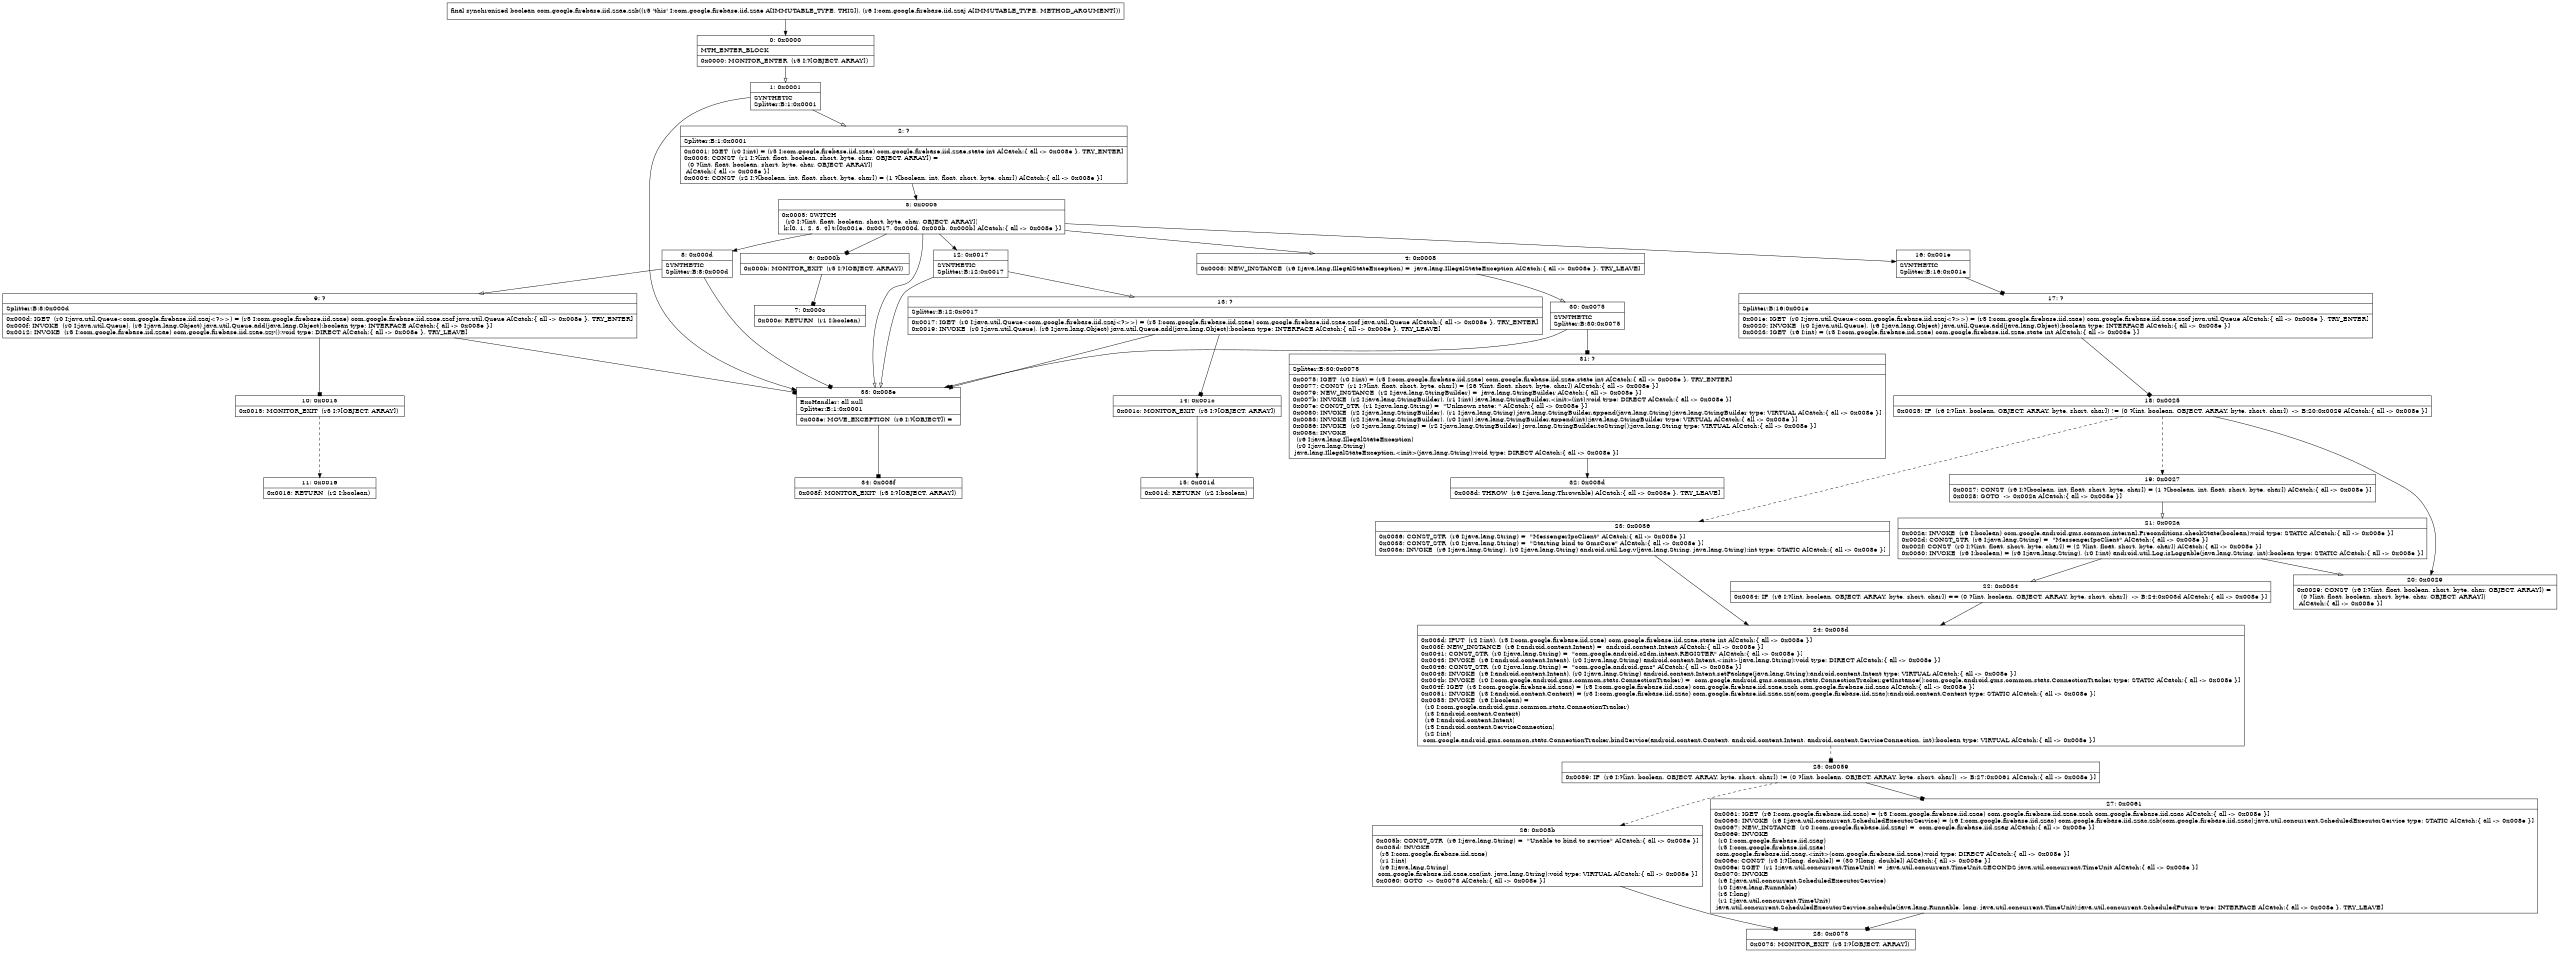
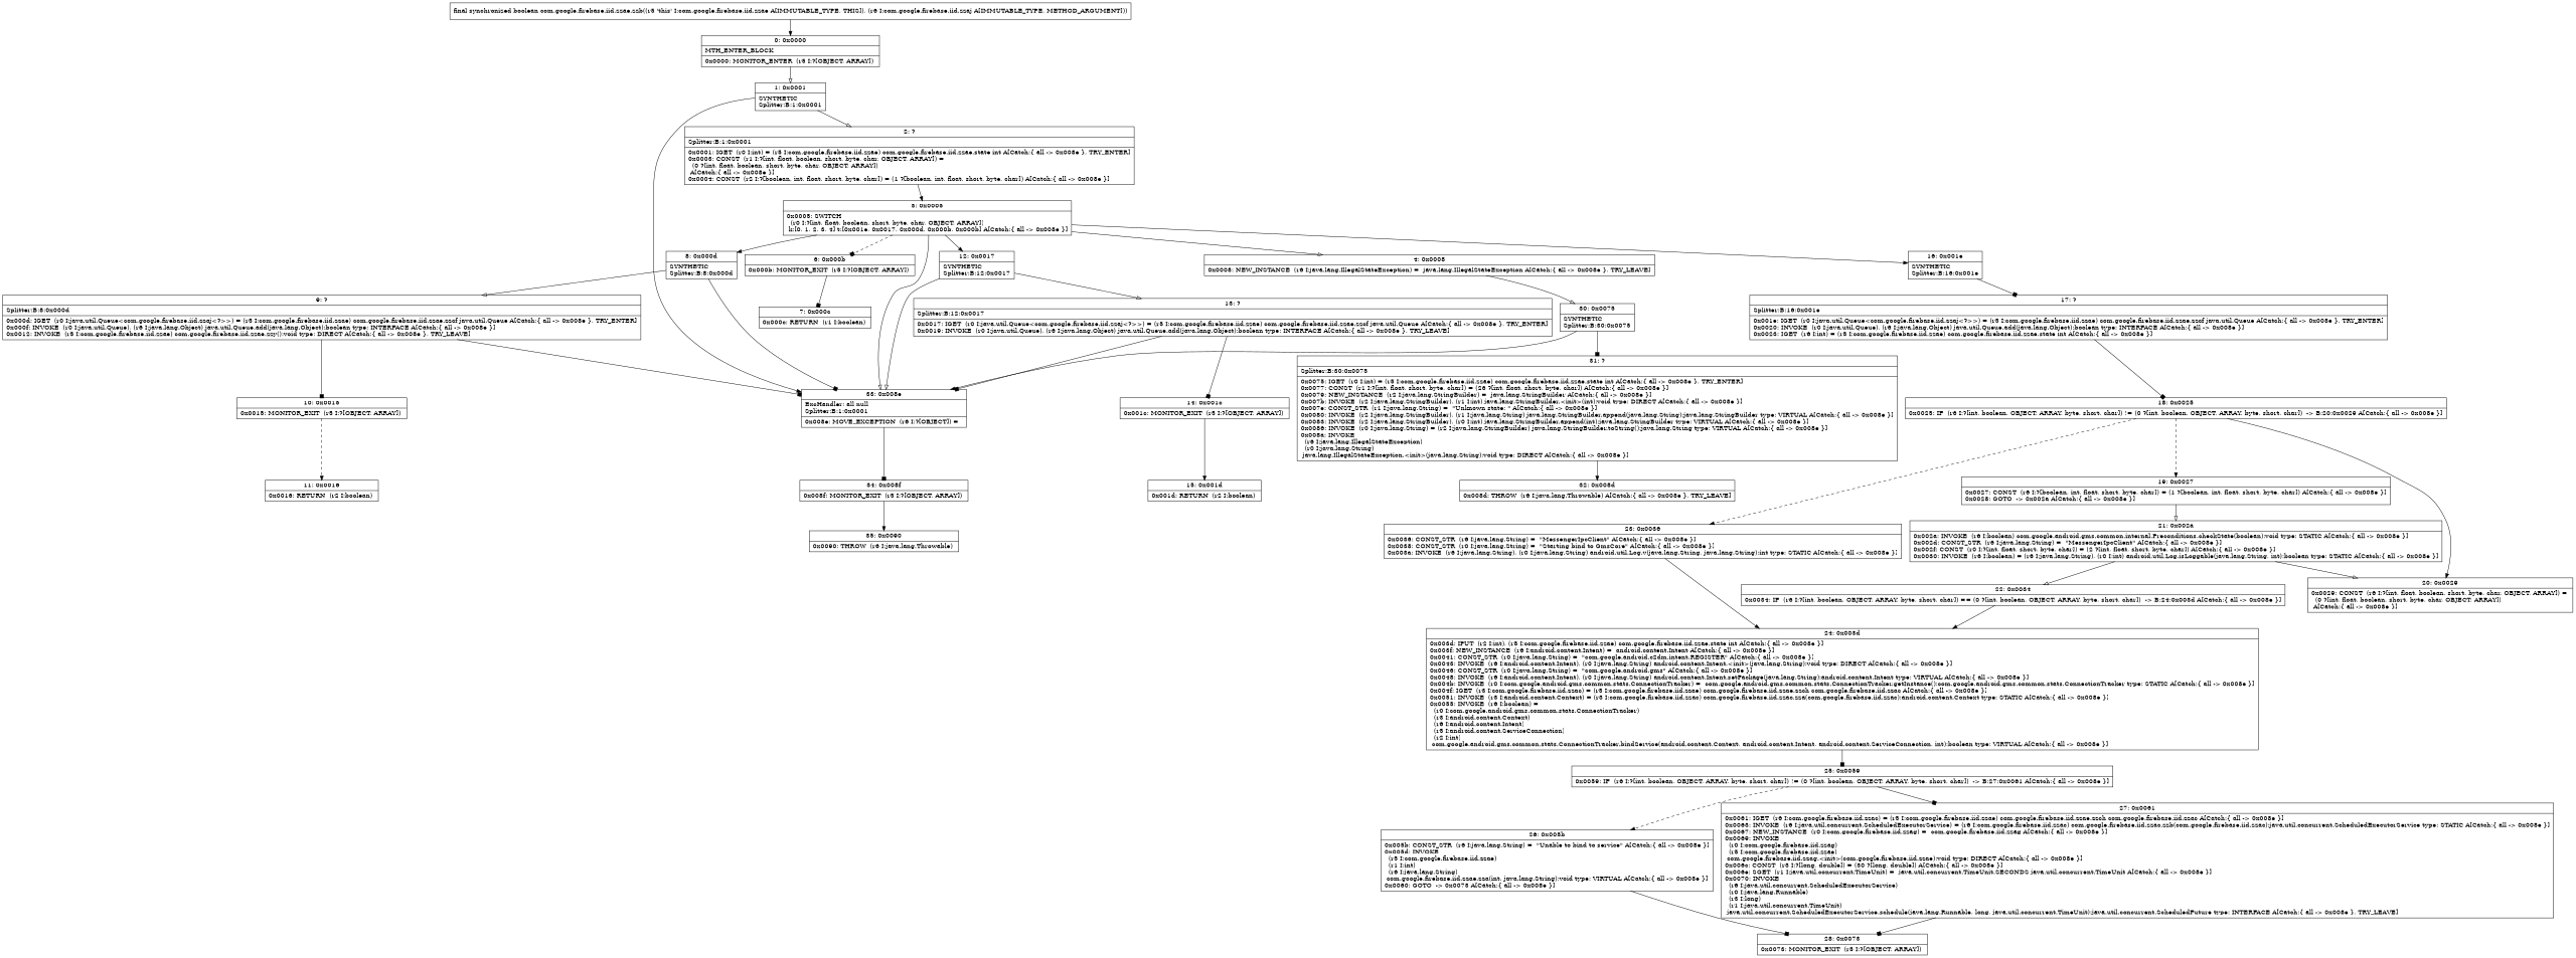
  digraph {
    node [shape=record]
    edge [arrowhead=normal]
    n1 [label="{0\:\ 0x0000|MTH_ENTER_BLOCK\l|0x0000: MONITOR_ENTER  (r5 I:?[OBJECT, ARRAY]) \l}"]
    n2 [label="{1\:\ 0x0001|SYNTHETIC\lSplitter:B:1:0x0001\l}"]
    n3 [label="{2\:\ ?|Splitter:B:1:0x0001\l|0x0001: IGET  (r0 I:int) = (r5 I:com.google.firebase.iid.zzae) com.google.firebase.iid.zzae.state int A[Catch:\{ all \-\> 0x008e \}, TRY_ENTER]\l0x0003: CONST  (r1 I:?[int, float, boolean, short, byte, char, OBJECT, ARRAY]) = \l  (0 ?[int, float, boolean, short, byte, char, OBJECT, ARRAY])\l A[Catch:\{ all \-\> 0x008e \}]\l0x0004: CONST  (r2 I:?[boolean, int, float, short, byte, char]) = (1 ?[boolean, int, float, short, byte, char]) A[Catch:\{ all \-\> 0x008e \}]\l}"]
    n4 [label="{33\:\ 0x008e|ExcHandler: all null\lSplitter:B:1:0x0001\l|0x008e: MOVE_EXCEPTION  (r6 I:?[OBJECT]) =  \l}"]
    n5 [label="{3\:\ 0x0005|0x0005: SWITCH  \l  (r0 I:?[int, float, boolean, short, byte, char, OBJECT, ARRAY])\l k:[0, 1, 2, 3, 4] t:[0x001e, 0x0017, 0x000d, 0x000b, 0x000b] A[Catch:\{ all \-\> 0x008e \}]\l}"]
    n6 [label="{34\:\ 0x008f|0x008f: MONITOR_EXIT  (r5 I:?[OBJECT, ARRAY]) \l}"]
    n7 [label="{4\:\ 0x0008|0x0008: NEW_INSTANCE  (r6 I:java.lang.IllegalStateException) =  java.lang.IllegalStateException A[Catch:\{ all \-\> 0x008e \}, TRY_LEAVE]\l}"]
    n8 [label="{6\:\ 0x000b|0x000b: MONITOR_EXIT  (r5 I:?[OBJECT, ARRAY]) \l}"]
    n9 [label="{8\:\ 0x000d|SYNTHETIC\lSplitter:B:8:0x000d\l}"]
    n10 [label="{12\:\ 0x0017|SYNTHETIC\lSplitter:B:12:0x0017\l}"]
    n11 [label="{16\:\ 0x001e|SYNTHETIC\lSplitter:B:16:0x001e\l}"]
    n12 [label="{30\:\ 0x0075|SYNTHETIC\lSplitter:B:30:0x0075\l}"]
    n13 [label="{7\:\ 0x000c|0x000c: RETURN  (r1 I:boolean) \l}"]
    n14 [label="{9\:\ ?|Splitter:B:8:0x000d\l|0x000d: IGET  (r0 I:java.util.Queue\<com.google.firebase.iid.zzaj\<?\>\>) = (r5 I:com.google.firebase.iid.zzae) com.google.firebase.iid.zzae.zzcf java.util.Queue A[Catch:\{ all \-\> 0x008e \}, TRY_ENTER]\l0x000f: INVOKE  (r0 I:java.util.Queue), (r6 I:java.lang.Object) java.util.Queue.add(java.lang.Object):boolean type: INTERFACE A[Catch:\{ all \-\> 0x008e \}]\l0x0012: INVOKE  (r5 I:com.google.firebase.iid.zzae) com.google.firebase.iid.zzae.zzy():void type: DIRECT A[Catch:\{ all \-\> 0x008e \}, TRY_LEAVE]\l}"]
    n15 [label="{13\:\ ?|Splitter:B:12:0x0017\l|0x0017: IGET  (r0 I:java.util.Queue\<com.google.firebase.iid.zzaj\<?\>\>) = (r5 I:com.google.firebase.iid.zzae) com.google.firebase.iid.zzae.zzcf java.util.Queue A[Catch:\{ all \-\> 0x008e \}, TRY_ENTER]\l0x0019: INVOKE  (r0 I:java.util.Queue), (r6 I:java.lang.Object) java.util.Queue.add(java.lang.Object):boolean type: INTERFACE A[Catch:\{ all \-\> 0x008e \}, TRY_LEAVE]\l}"]
    n16 [label="{17\:\ ?|Splitter:B:16:0x001e\l|0x001e: IGET  (r0 I:java.util.Queue\<com.google.firebase.iid.zzaj\<?\>\>) = (r5 I:com.google.firebase.iid.zzae) com.google.firebase.iid.zzae.zzcf java.util.Queue A[Catch:\{ all \-\> 0x008e \}, TRY_ENTER]\l0x0020: INVOKE  (r0 I:java.util.Queue), (r6 I:java.lang.Object) java.util.Queue.add(java.lang.Object):boolean type: INTERFACE A[Catch:\{ all \-\> 0x008e \}]\l0x0023: IGET  (r6 I:int) = (r5 I:com.google.firebase.iid.zzae) com.google.firebase.iid.zzae.state int A[Catch:\{ all \-\> 0x008e \}]\l}"]
    n17 [label="{31\:\ ?|Splitter:B:30:0x0075\l|0x0075: IGET  (r0 I:int) = (r5 I:com.google.firebase.iid.zzae) com.google.firebase.iid.zzae.state int A[Catch:\{ all \-\> 0x008e \}, TRY_ENTER]\l0x0077: CONST  (r1 I:?[int, float, short, byte, char]) = (26 ?[int, float, short, byte, char]) A[Catch:\{ all \-\> 0x008e \}]\l0x0079: NEW_INSTANCE  (r2 I:java.lang.StringBuilder) =  java.lang.StringBuilder A[Catch:\{ all \-\> 0x008e \}]\l0x007b: INVOKE  (r2 I:java.lang.StringBuilder), (r1 I:int) java.lang.StringBuilder.\<init\>(int):void type: DIRECT A[Catch:\{ all \-\> 0x008e \}]\l0x007e: CONST_STR  (r1 I:java.lang.String) =  \"Unknown state: \" A[Catch:\{ all \-\> 0x008e \}]\l0x0080: INVOKE  (r2 I:java.lang.StringBuilder), (r1 I:java.lang.String) java.lang.StringBuilder.append(java.lang.String):java.lang.StringBuilder type: VIRTUAL A[Catch:\{ all \-\> 0x008e \}]\l0x0083: INVOKE  (r2 I:java.lang.StringBuilder), (r0 I:int) java.lang.StringBuilder.append(int):java.lang.StringBuilder type: VIRTUAL A[Catch:\{ all \-\> 0x008e \}]\l0x0086: INVOKE  (r0 I:java.lang.String) = (r2 I:java.lang.StringBuilder) java.lang.StringBuilder.toString():java.lang.String type: VIRTUAL A[Catch:\{ all \-\> 0x008e \}]\l0x008a: INVOKE  \l  (r6 I:java.lang.IllegalStateException)\l  (r0 I:java.lang.String)\l java.lang.IllegalStateException.\<init\>(java.lang.String):void type: DIRECT A[Catch:\{ all \-\> 0x008e \}]\l}"]
    n18 [label="{10\:\ 0x0015|0x0015: MONITOR_EXIT  (r5 I:?[OBJECT, ARRAY]) \l}"]
    n19 [label="{11\:\ 0x0016|0x0016: RETURN  (r2 I:boolean) \l}"]
    n20 [label="{14\:\ 0x001c|0x001c: MONITOR_EXIT  (r5 I:?[OBJECT, ARRAY]) \l}"]
    n21 [label="{15\:\ 0x001d|0x001d: RETURN  (r2 I:boolean) \l}"]
    n22 [label="{18\:\ 0x0025|0x0025: IF  (r6 I:?[int, boolean, OBJECT, ARRAY, byte, short, char]) != (0 ?[int, boolean, OBJECT, ARRAY, byte, short, char])  \-\> B:20:0x0029 A[Catch:\{ all \-\> 0x008e \}]\l}"]
    n23 [label="{19\:\ 0x0027|0x0027: CONST  (r6 I:?[boolean, int, float, short, byte, char]) = (1 ?[boolean, int, float, short, byte, char]) A[Catch:\{ all \-\> 0x008e \}]\l0x0028: GOTO  \-\> 0x002a A[Catch:\{ all \-\> 0x008e \}]\l}"]
    n24 [label="{20\:\ 0x0029|0x0029: CONST  (r6 I:?[int, float, boolean, short, byte, char, OBJECT, ARRAY]) = \l  (0 ?[int, float, boolean, short, byte, char, OBJECT, ARRAY])\l A[Catch:\{ all \-\> 0x008e \}]\l}"]
    n25 [label="{23\:\ 0x0036|0x0036: CONST_STR  (r6 I:java.lang.String) =  \"MessengerIpcClient\" A[Catch:\{ all \-\> 0x008e \}]\l0x0038: CONST_STR  (r0 I:java.lang.String) =  \"Starting bind to GmsCore\" A[Catch:\{ all \-\> 0x008e \}]\l0x003a: INVOKE  (r6 I:java.lang.String), (r0 I:java.lang.String) android.util.Log.v(java.lang.String, java.lang.String):int type: STATIC A[Catch:\{ all \-\> 0x008e \}]\l}"]
    n26 [label="{21\:\ 0x002a|0x002a: INVOKE  (r6 I:boolean) com.google.android.gms.common.internal.Preconditions.checkState(boolean):void type: STATIC A[Catch:\{ all \-\> 0x008e \}]\l0x002d: CONST_STR  (r6 I:java.lang.String) =  \"MessengerIpcClient\" A[Catch:\{ all \-\> 0x008e \}]\l0x002f: CONST  (r0 I:?[int, float, short, byte, char]) = (2 ?[int, float, short, byte, char]) A[Catch:\{ all \-\> 0x008e \}]\l0x0030: INVOKE  (r6 I:boolean) = (r6 I:java.lang.String), (r0 I:int) android.util.Log.isLoggable(java.lang.String, int):boolean type: STATIC A[Catch:\{ all \-\> 0x008e \}]\l}"]
    n27 [label="{22\:\ 0x0034|0x0034: IF  (r6 I:?[int, boolean, OBJECT, ARRAY, byte, short, char]) == (0 ?[int, boolean, OBJECT, ARRAY, byte, short, char])  \-\> B:24:0x003d A[Catch:\{ all \-\> 0x008e \}]\l}"]
    n28 [label="{24\:\ 0x003d|0x003d: IPUT  (r2 I:int), (r5 I:com.google.firebase.iid.zzae) com.google.firebase.iid.zzae.state int A[Catch:\{ all \-\> 0x008e \}]\l0x003f: NEW_INSTANCE  (r6 I:android.content.Intent) =  android.content.Intent A[Catch:\{ all \-\> 0x008e \}]\l0x0041: CONST_STR  (r0 I:java.lang.String) =  \"com.google.android.c2dm.intent.REGISTER\" A[Catch:\{ all \-\> 0x008e \}]\l0x0043: INVOKE  (r6 I:android.content.Intent), (r0 I:java.lang.String) android.content.Intent.\<init\>(java.lang.String):void type: DIRECT A[Catch:\{ all \-\> 0x008e \}]\l0x0046: CONST_STR  (r0 I:java.lang.String) =  \"com.google.android.gms\" A[Catch:\{ all \-\> 0x008e \}]\l0x0048: INVOKE  (r6 I:android.content.Intent), (r0 I:java.lang.String) android.content.Intent.setPackage(java.lang.String):android.content.Intent type: VIRTUAL A[Catch:\{ all \-\> 0x008e \}]\l0x004b: INVOKE  (r0 I:com.google.android.gms.common.stats.ConnectionTracker) =  com.google.android.gms.common.stats.ConnectionTracker.getInstance():com.google.android.gms.common.stats.ConnectionTracker type: STATIC A[Catch:\{ all \-\> 0x008e \}]\l0x004f: IGET  (r3 I:com.google.firebase.iid.zzac) = (r5 I:com.google.firebase.iid.zzae) com.google.firebase.iid.zzae.zzch com.google.firebase.iid.zzac A[Catch:\{ all \-\> 0x008e \}]\l0x0051: INVOKE  (r3 I:android.content.Context) = (r3 I:com.google.firebase.iid.zzac) com.google.firebase.iid.zzac.zza(com.google.firebase.iid.zzac):android.content.Context type: STATIC A[Catch:\{ all \-\> 0x008e \}]\l0x0055: INVOKE  (r6 I:boolean) = \l  (r0 I:com.google.android.gms.common.stats.ConnectionTracker)\l  (r3 I:android.content.Context)\l  (r6 I:android.content.Intent)\l  (r5 I:android.content.ServiceConnection)\l  (r2 I:int)\l com.google.android.gms.common.stats.ConnectionTracker.bindService(android.content.Context, android.content.Intent, android.content.ServiceConnection, int):boolean type: VIRTUAL A[Catch:\{ all \-\> 0x008e \}]\l}"]
    n29 [label="{25\:\ 0x0059|0x0059: IF  (r6 I:?[int, boolean, OBJECT, ARRAY, byte, short, char]) != (0 ?[int, boolean, OBJECT, ARRAY, byte, short, char])  \-\> B:27:0x0061 A[Catch:\{ all \-\> 0x008e \}]\l}"]
    n30 [label="{26\:\ 0x005b|0x005b: CONST_STR  (r6 I:java.lang.String) =  \"Unable to bind to service\" A[Catch:\{ all \-\> 0x008e \}]\l0x005d: INVOKE  \l  (r5 I:com.google.firebase.iid.zzae)\l  (r1 I:int)\l  (r6 I:java.lang.String)\l com.google.firebase.iid.zzae.zza(int, java.lang.String):void type: VIRTUAL A[Catch:\{ all \-\> 0x008e \}]\l0x0060: GOTO  \-\> 0x0073 A[Catch:\{ all \-\> 0x008e \}]\l}"]
    n31 [label="{27\:\ 0x0061|0x0061: IGET  (r6 I:com.google.firebase.iid.zzac) = (r5 I:com.google.firebase.iid.zzae) com.google.firebase.iid.zzae.zzch com.google.firebase.iid.zzac A[Catch:\{ all \-\> 0x008e \}]\l0x0063: INVOKE  (r6 I:java.util.concurrent.ScheduledExecutorService) = (r6 I:com.google.firebase.iid.zzac) com.google.firebase.iid.zzac.zzb(com.google.firebase.iid.zzac):java.util.concurrent.ScheduledExecutorService type: STATIC A[Catch:\{ all \-\> 0x008e \}]\l0x0067: NEW_INSTANCE  (r0 I:com.google.firebase.iid.zzag) =  com.google.firebase.iid.zzag A[Catch:\{ all \-\> 0x008e \}]\l0x0069: INVOKE  \l  (r0 I:com.google.firebase.iid.zzag)\l  (r5 I:com.google.firebase.iid.zzae)\l com.google.firebase.iid.zzag.\<init\>(com.google.firebase.iid.zzae):void type: DIRECT A[Catch:\{ all \-\> 0x008e \}]\l0x006c: CONST  (r3 I:?[long, double]) = (30 ?[long, double]) A[Catch:\{ all \-\> 0x008e \}]\l0x006e: SGET  (r1 I:java.util.concurrent.TimeUnit) =  java.util.concurrent.TimeUnit.SECONDS java.util.concurrent.TimeUnit A[Catch:\{ all \-\> 0x008e \}]\l0x0070: INVOKE  \l  (r6 I:java.util.concurrent.ScheduledExecutorService)\l  (r0 I:java.lang.Runnable)\l  (r3 I:long)\l  (r1 I:java.util.concurrent.TimeUnit)\l java.util.concurrent.ScheduledExecutorService.schedule(java.lang.Runnable, long, java.util.concurrent.TimeUnit):java.util.concurrent.ScheduledFuture type: INTERFACE A[Catch:\{ all \-\> 0x008e \}, TRY_LEAVE]\l}"]
    n32 [label="{28\:\ 0x0073|0x0073: MONITOR_EXIT  (r5 I:?[OBJECT, ARRAY]) \l}"]
    n33 [label="{32\:\ 0x008d|0x008d: THROW  (r6 I:java.lang.Throwable) A[Catch:\{ all \-\> 0x008e \}, TRY_LEAVE]\l}"]
+   n34 [label="{35\:\ 0x0090|0x0090: THROW  (r6 I:java.lang.Throwable) \l}"]
    n35 [label="{final synchronized boolean com.google.firebase.iid.zzae.zzb((r5 'this' I:com.google.firebase.iid.zzae A[IMMUTABLE_TYPE, THIS]), (r6 I:com.google.firebase.iid.zzaj A[IMMUTABLE_TYPE, METHOD_ARGUMENT])) }"]
    n1 -> n2 [arrowhead=onormal]
    n2 -> n3 [arrowhead=onormal]
    n2 -> n4
    n3 -> n5
    n4 -> n6 [arrowhead=box]
    n5 -> n4 [arrowhead=onormal]
    n5 -> n7 [arrowhead=onormal]
-   n5 -> n8 [arrowhead=box]
+   n5 -> n8 [arrowhead=box style=dashed]
    n5 -> n9
    n5 -> n10
    n5 -> n11
+   n6 -> n34
    n7 -> n12 [arrowhead=onormal]
    n8 -> n13 [arrowhead=box]
    n9 -> n4 [arrowhead=box]
    n9 -> n14 [arrowhead=onormal]
    n10 -> n4 [arrowhead=onormal]
    n10 -> n15 [arrowhead=onormal]
    n11 -> n16 [arrowhead=box]
    n12 -> n4
    n12 -> n17 [arrowhead=box]
    n14 -> n4 [arrowhead=box]
    n14 -> n18 [arrowhead=box]
    n15 -> n4 [arrowhead=box]
    n15 -> n20 [arrowhead=box]
    n16 -> n22 [arrowhead=box]
    n17 -> n33
    n18 -> n19 [style=dashed]
    n20 -> n21
    n22 -> n23 [style=dashed]
    n22 -> n24
    n22 -> n25 [style=dashed]
    n23 -> n26 [arrowhead=onormal]
    n25 -> n28
    n26 -> n24 [arrowhead=onormal]
    n26 -> n27 [arrowhead=onormal]
    n27 -> n28
-   n28 -> n29 [arrowhead=box style=dashed]
+   n28 -> n29 [arrowhead=box]
    n29 -> n30 [style=dashed]
    n29 -> n31 [arrowhead=box]
    n30 -> n32 [arrowhead=box]
    n31 -> n32 [arrowhead=box]
    n35 -> n1
  }
